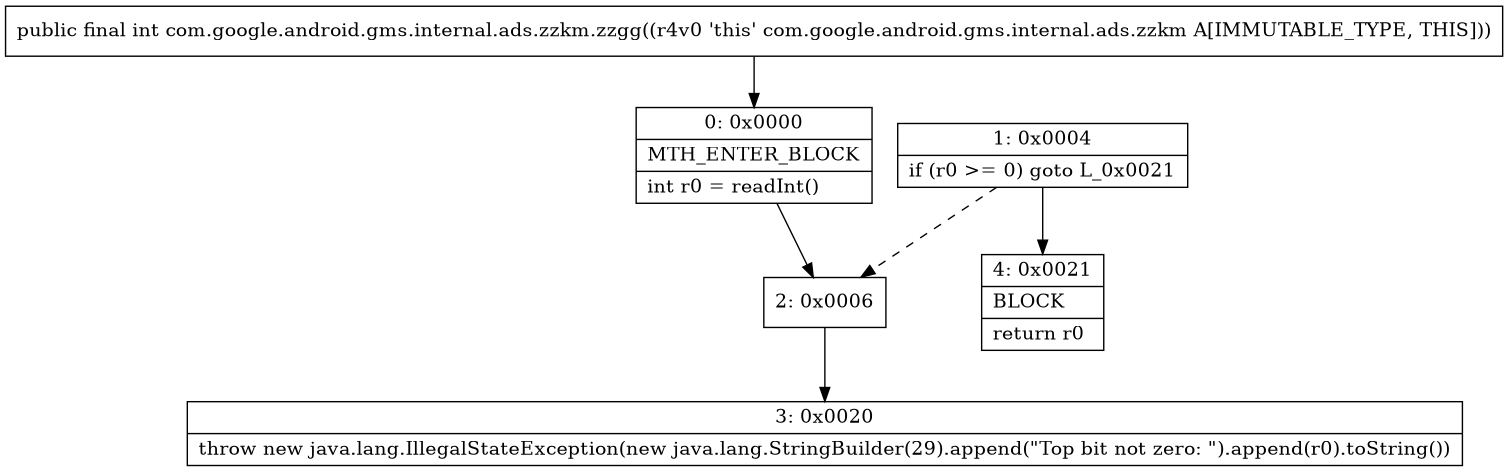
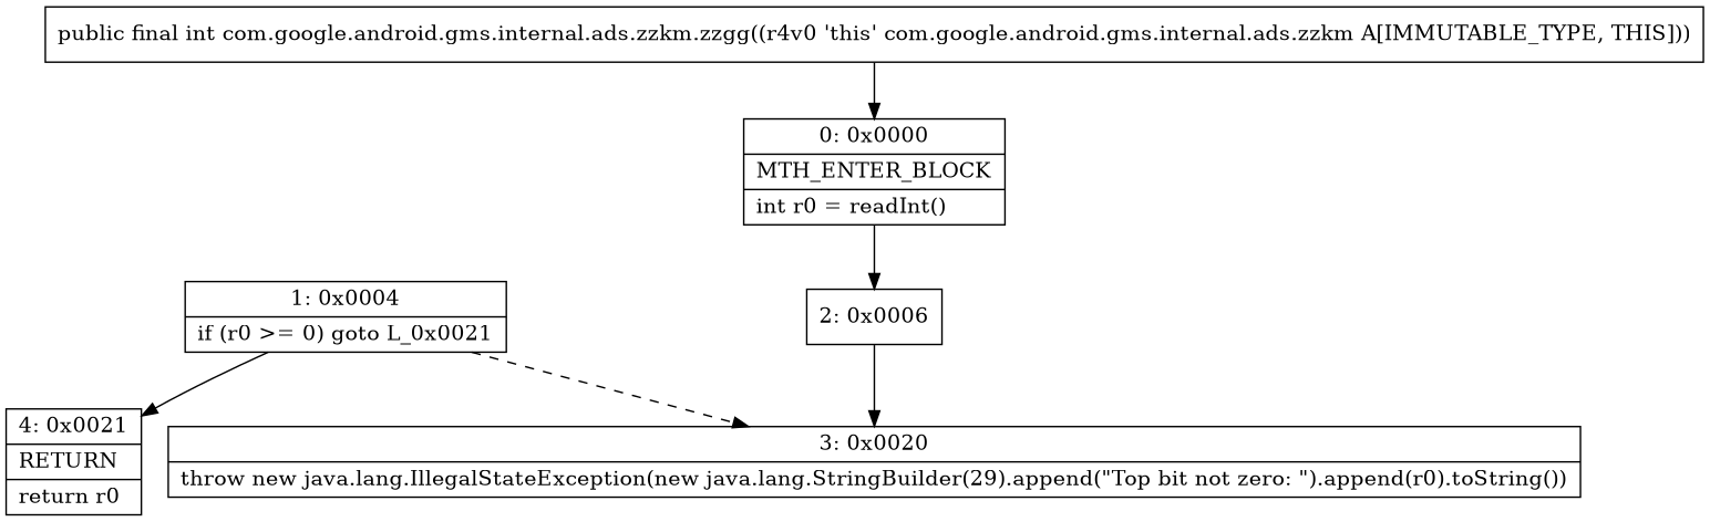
  digraph {
    node [shape=record]
    n1 [label="{0\:\ 0x0000|MTH_ENTER_BLOCK\l|int r0 = readInt()\l}"]
    n2 [label="{2\:\ 0x0006}"]
    n3 [label="{1\:\ 0x0004|if (r0 \>= 0) goto L_0x0021\l}"]
-   n4 [label="{4\:\ 0x0021|BLOCK\l|return r0\l}"]
+   n4 [label="{4\:\ 0x0021|RETURN\l|return r0\l}"]
    n5 [label="{3\:\ 0x0020|throw new java.lang.IllegalStateException(new java.lang.StringBuilder(29).append(\"Top bit not zero: \").append(r0).toString())\l}"]
    n6 [label="{public final int com.google.android.gms.internal.ads.zzkm.zzgg((r4v0 'this' com.google.android.gms.internal.ads.zzkm A[IMMUTABLE_TYPE, THIS])) }"]
    n1 -> n2
    n2 -> n5
-   n3 -> n2 [style=dashed]
+   n3 -> n5 [style=dashed]
    n3 -> n4
    n6 -> n1
  }
